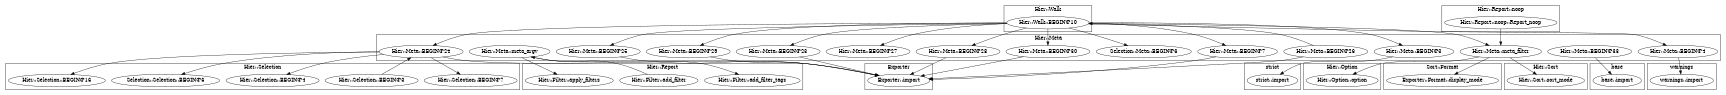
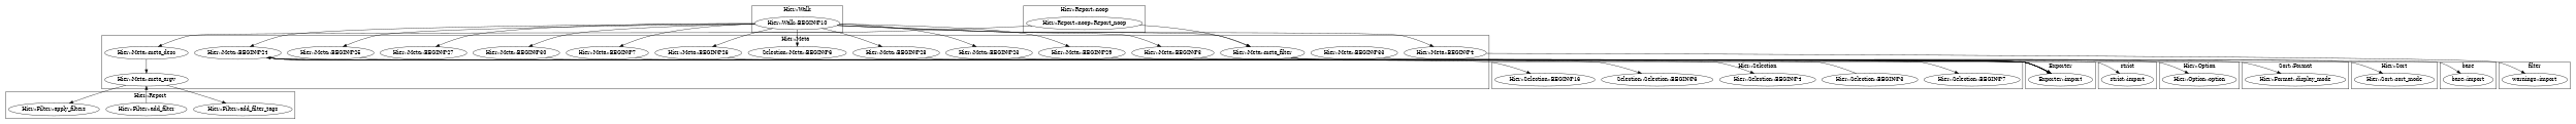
  digraph {
    "warnings::import"
    "Hier::Walk::BEGIN@10"
    "base::import"
    "Hier::Selection::BEGIN@7"
    "Hier::Selection::BEGIN@3"
    "Hier::Selection::BEGIN@4"
    n7 [label="Selection::Selection::BEGIN@6"]
    "Hier::Selection::BEGIN@16"
    "Hier::Report::noop::Report_noop"
    "strict::import"
    "Hier::Option::option"
    "Hier::Filter::add_filter_tags"
    "Hier::Filter::add_filter"
    "Hier::Filter::apply_filters"
-   "Hier::Format::display_mode" [label="Exporter::Format::display_mode"]
+   "Hier::Format::display_mode"
    "Hier::Meta::BEGIN@26"
    "Hier::Meta::BEGIN@3"
    "Hier::Meta::BEGIN@24"
    "Hier::Meta::BEGIN@7"
    "Hier::Meta::BEGIN@30"
    "Hier::Meta::BEGIN@25"
    "Hier::Meta::meta_filter"
    n23 [label="Selection::Meta::BEGIN@6"]
    "Hier::Meta::BEGIN@28"
    "Hier::Meta::BEGIN@33"
    "Hier::Meta::BEGIN@4"
    "Hier::Meta::meta_argv"
    "Hier::Meta::BEGIN@23"
    "Hier::Meta::BEGIN@27"
    "Hier::Meta::BEGIN@29"
+   "Hier::Meta::meta_desc"
    "Hier::Sort::sort_mode"
    "Exporter::import"
    subgraph cluster_1 {
-     label=warnings
+     label=filter
      "warnings::import"
    }
    subgraph cluster_2 {
      label="Hier::Walk"
      "Hier::Walk::BEGIN@10"
    }
    subgraph cluster_3 {
      label=base
      "base::import"
    }
    subgraph cluster_4 {
      label="Hier::Selection"
      "Hier::Selection::BEGIN@7"
      "Hier::Selection::BEGIN@3"
      "Hier::Selection::BEGIN@4"
      n7
      "Hier::Selection::BEGIN@16"
    }
    subgraph cluster_5 {
      label="Hier::Report::noop"
      "Hier::Report::noop::Report_noop"
    }
    subgraph cluster_6 {
      label="strict"
      "strict::import"
    }
    subgraph cluster_7 {
      label="Hier::Option"
      "Hier::Option::option"
    }
    subgraph cluster_8 {
      label="Hier::Report"
      "Hier::Filter::add_filter_tags"
      "Hier::Filter::add_filter"
      "Hier::Filter::apply_filters"
    }
    subgraph cluster_9 {
      label="Sort::Format"
      "Hier::Format::display_mode"
    }
    subgraph cluster_10 {
      label="Hier::Meta"
      "Hier::Meta::BEGIN@26"
      "Hier::Meta::BEGIN@3"
      "Hier::Meta::BEGIN@24"
      "Hier::Meta::BEGIN@7"
      "Hier::Meta::BEGIN@30"
      "Hier::Meta::BEGIN@25"
      "Hier::Meta::meta_filter"
      n23
      "Hier::Meta::BEGIN@28"
      "Hier::Meta::BEGIN@33"
      "Hier::Meta::BEGIN@4"
      "Hier::Meta::meta_argv"
      "Hier::Meta::BEGIN@23"
      "Hier::Meta::BEGIN@27"
      "Hier::Meta::BEGIN@29"
+     "Hier::Meta::meta_desc"
    }
    subgraph cluster_11 {
      label="Hier::Sort"
      "Hier::Sort::sort_mode"
    }
    subgraph cluster_12 {
      label=Exporter
      "Exporter::import"
    }
-   "Hier::Meta::BEGIN@26" -> "Hier::Walk::BEGIN@10"
+   "Hier::Walk::BEGIN@10" -> "Hier::Meta::BEGIN@26"
    "Hier::Walk::BEGIN@10" -> "Hier::Meta::BEGIN@3"
    "Hier::Walk::BEGIN@10" -> "Hier::Meta::BEGIN@24"
    "Hier::Walk::BEGIN@10" -> "Hier::Meta::BEGIN@7"
    "Hier::Walk::BEGIN@10" -> "Hier::Meta::BEGIN@30"
    "Hier::Walk::BEGIN@10" -> "Hier::Meta::BEGIN@25"
    "Hier::Walk::BEGIN@10" -> "Hier::Meta::meta_filter"
    "Hier::Walk::BEGIN@10" -> n23
    "Hier::Walk::BEGIN@10" -> "Hier::Meta::BEGIN@28"
    "Hier::Walk::BEGIN@10" -> "Hier::Meta::BEGIN@4"
    "Hier::Walk::BEGIN@10" -> "Hier::Meta::BEGIN@23"
    "Hier::Walk::BEGIN@10" -> "Hier::Meta::BEGIN@27"
    "Hier::Walk::BEGIN@10" -> "Hier::Meta::BEGIN@29"
    "Hier::Selection::BEGIN@3" -> "Hier::Meta::BEGIN@24"
    "Hier::Report::noop::Report_noop" -> "Hier::Meta::meta_filter"
+   "Hier::Report::noop::Report_noop" -> "Hier::Meta::meta_desc"
    "Hier::Filter::add_filter" -> "Hier::Meta::meta_argv"
    "Hier::Meta::BEGIN@26" -> "Exporter::import"
    "Hier::Meta::BEGIN@3" -> "strict::import"
    "Hier::Meta::BEGIN@24" -> "Hier::Selection::BEGIN@7"
    "Hier::Meta::BEGIN@24" -> "Hier::Selection::BEGIN@4"
    "Hier::Meta::BEGIN@24" -> n7
    "Hier::Meta::BEGIN@24" -> "Hier::Selection::BEGIN@16"
    "Hier::Meta::BEGIN@24" -> "Exporter::import"
    "Hier::Meta::BEGIN@7" -> "Exporter::import"
    "Hier::Meta::BEGIN@30" -> "Exporter::import"
    "Hier::Meta::BEGIN@25" -> "Exporter::import"
    "Hier::Meta::meta_filter" -> "Hier::Option::option"
    "Hier::Meta::meta_filter" -> "Hier::Format::display_mode"
    "Hier::Meta::meta_filter" -> "Hier::Sort::sort_mode"
    "Hier::Meta::BEGIN@28" -> "Exporter::import"
    "Hier::Meta::BEGIN@33" -> "base::import"
    "Hier::Meta::BEGIN@4" -> "warnings::import"
    "Hier::Meta::meta_argv" -> "Hier::Filter::add_filter_tags"
    "Hier::Meta::meta_argv" -> "Hier::Filter::apply_filters"
    "Hier::Meta::BEGIN@23" -> "Exporter::import"
    "Hier::Meta::BEGIN@29" -> "Exporter::import"
+   "Hier::Meta::meta_desc" -> "Hier::Meta::meta_argv"
  }
